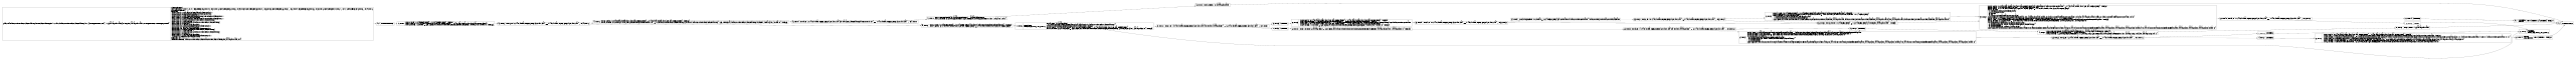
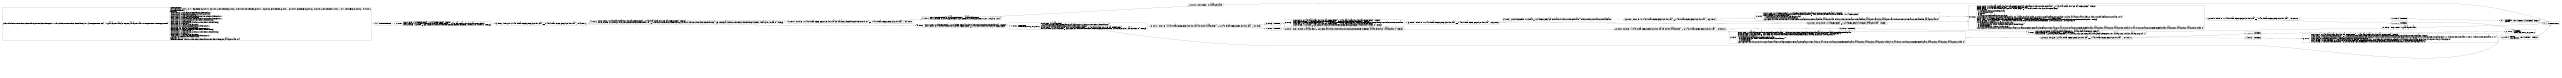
  digraph {
    rankdir=LR
    node [shape=record]
    n1 [label="{40\:\ ?|MTH_ENTER_BLOCK\l}"]
    n2 [label="{42\:\ 0x0000|0x0000: MOVE  (r0 I:??[OBJECT, ARRAY]) = (r12 I:??[OBJECT, ARRAY])  (LINE:307)\l0x0001: CONST  (r1 I:??[int, float, boolean, short, byte, char, OBJECT, ARRAY]) = (0 ??[int, float, boolean, short, byte, char, OBJECT, ARRAY]) \l0x0002: INVOKE  (r2 I:boolean) =  type: STATIC call: kotlinx.coroutines.DebugKt.getASSERTIONS_ENABLED():boolean A[MD:():boolean (m)] (LINE:683)\l}"]
    n3 [label="{43\:\ 0x0006|0x0006: IF  (r2 I:??[int, boolean, OBJECT, ARRAY, byte, short, char]) == (0 ??[int, boolean, OBJECT, ARRAY, byte, short, char])  \-\> B:49:0x0016 \l}"]
    n4 [label="{44\:\ 0x0008|0x0008: CONST  (r2 I:??[int, float, boolean, short, byte, char, OBJECT, ARRAY]) = (0 ??[int, float, boolean, short, byte, char, OBJECT, ARRAY])  (LINE:684)\l0x0009: INVOKE  (r2 I:boolean A[D('$i$a$\-assert\-SelectBuilderImpl$doResume$1$iv' int)]) = (r0 I:kotlinx.coroutines.selects.SelectBuilderImpl A[D('this_$iv' kotlinx.coroutines.selects.SelectBuilderImpl)]) type: VIRTUAL call: kotlinx.coroutines.selects.SelectBuilderImpl.isSelected():boolean A[MD:():boolean (m)] (LINE:683)\l}"]
    n5 [label="{49\:\ 0x0016|0x0016: MOVE  (r2 I:??[OBJECT, ARRAY]) = (r0 I:??[OBJECT, ARRAY] A[D('this_$iv' kotlinx.coroutines.selects.SelectBuilderImpl)])  (LINE:685)\l0x0017: CONST  (r3 I:??[int, float, boolean, short, byte, char, OBJECT, ARRAY]) = (0 ??[int, float, boolean, short, byte, char, OBJECT, ARRAY]) \l}"]
    n6 [label="{45\:\ 0x000d|0x000d: IF  (r2 I:??[int, boolean, OBJECT, ARRAY, byte, short, char] A[D('$i$a$\-assert\-SelectBuilderImpl$doResume$1$iv' int)]) == (0 ??[int, boolean, OBJECT, ARRAY, byte, short, char])  \-\> B:47:0x0010 \l}"]
    n7 [label="{50\:\ 0x0018|LOOP_START\lLOOP:0: B:50:0x0018\-\>B:76:0x0018\l|0x0019: IGET  (r4 I:java.lang.Object) = \l  (r2 I:kotlinx.coroutines.selects.SelectBuilderImpl A[D('$this$loop$iv$iv' kotlinx.coroutines.selects.SelectBuilderImpl)])\l kotlinx.coroutines.selects.SelectBuilderImpl._result java.lang.Object  (LINE:687)\l0x001b: CONST  (r5 I:??[int, float, boolean, short, byte, char, OBJECT, ARRAY]) = (0 ??[int, float, boolean, short, byte, char, OBJECT, ARRAY]) \l0x001d: INVOKE  (r6 I:java.lang.Object) =  type: STATIC call: kotlinx.coroutines.selects.SelectKt.access$getUNDECIDED$p():java.lang.Object A[MD:():java.lang.Object (m)] (LINE:689)\l}"]
    n8 [label="{47\:\ 0x0010|0x0010: NEW_INSTANCE  (r2 I:java.lang.AssertionError) =  java.lang.AssertionError \l0x0012: INVOKE  (r2 I:java.lang.AssertionError) type: DIRECT call: java.lang.AssertionError.\<init\>():void A[MD:():void (c)]\l}"]
    n9 [label="{48\:\ 0x0015|0x0015: THROW  (r2 I:java.lang.Throwable) \l}"]
    n10 [label="{41\:\ ?|MTH_EXIT_BLOCK\l}"]
    n11 [label="{51\:\ 0x0021|0x0021: IF  (r4 I:??[int, boolean, OBJECT, ARRAY, byte, short, char] A[D('result$iv' java.lang.Object)]) != (r6 I:??[int, boolean, OBJECT, ARRAY, byte, short, char])  \-\> B:71:0x0051 \l}"]
    n12 [label="{71\:\ 0x0051|SYNTHETIC\l}"]
    n13 [label="{73\:\ 0x0023|SYNTHETIC\l}"]
    n14 [label="{62\:\ 0x0051|0x0051: INVOKE  (r6 I:java.lang.Object) =  type: STATIC call: kotlin.coroutines.intrinsics.IntrinsicsKt.getCOROUTINE_SUSPENDED():java.lang.Object A[MD:():java.lang.Object (m)] (LINE:695)\l}"]
    n15 [label="{52\:\ 0x0023|0x0023: CONST  (r6 I:??[int, float, boolean, short, byte, char, OBJECT, ARRAY]) = (0 ??[int, float, boolean, short, byte, char, OBJECT, ARRAY])  (LINE:690)\l0x0024: NEW_INSTANCE  (r7 I:kotlinx.coroutines.CompletedExceptionally) =  kotlinx.coroutines.CompletedExceptionally  (LINE:307)\l0x0026: IGET  (r8 I:kotlin.coroutines.Continuation\<R\>) = (r12 I:kotlinx.coroutines.selects.SelectBuilderImpl) kotlinx.coroutines.selects.SelectBuilderImpl.uCont kotlin.coroutines.Continuation \l0x0028: CONST  (r9 I:??[int, float, boolean, short, byte, char, OBJECT, ARRAY]) = (0 ??[int, float, boolean, short, byte, char, OBJECT, ARRAY]) \l0x0029: INVOKE  (r10 I:boolean) =  type: STATIC call: kotlinx.coroutines.DebugKt.getRECOVER_STACK_TRACES():boolean A[MD:():boolean (m)] (LINE:691)\l}"]
    n16 [label="{63\:\ 0x0055|0x0055: IF  (r4 I:??[int, boolean, OBJECT, ARRAY, byte, short, char] A[D('result$iv' java.lang.Object)]) != (r6 I:??[int, boolean, OBJECT, ARRAY, byte, short, char])  \-\> B:75:0x0080 \l}"]
    n17 [label="{64\:\ 0x0057|0x0057: SGET  (r6 I:java.util.concurrent.atomic.AtomicReferenceFieldUpdater) =  kotlinx.coroutines.selects.SelectBuilderImpl._result$FU java.util.concurrent.atomic.AtomicReferenceFieldUpdater \l0x0059: INVOKE  (r7 I:java.lang.Object) =  type: STATIC call: kotlin.coroutines.intrinsics.IntrinsicsKt.getCOROUTINE_SUSPENDED():java.lang.Object A[MD:():java.lang.Object (m)]\l0x005d: INVOKE  (r8 I:java.lang.Object) =  type: STATIC call: kotlinx.coroutines.selects.SelectKt.access$getRESUMED$p():java.lang.Object A[MD:():java.lang.Object (m)]\l0x0061: INVOKE  (r6 I:boolean) = \l  (r6 I:java.util.concurrent.atomic.AtomicReferenceFieldUpdater)\l  (r0 I:java.lang.Object A[D('this_$iv' kotlinx.coroutines.selects.SelectBuilderImpl)])\l  (r7 I:java.lang.Object)\l  (r8 I:java.lang.Object)\l type: STATIC call: androidx.concurrent.futures.AbstractResolvableFuture$SafeAtomicHelper$$ExternalSyntheticBackportWithForwarding0.m(java.util.concurrent.atomic.AtomicReferenceFieldUpdater, java.lang.Object, java.lang.Object, java.lang.Object):boolean A[MD:(java.util.concurrent.atomic.AtomicReferenceFieldUpdater, java.lang.Object, java.lang.Object, java.lang.Object):boolean (m)]\l}"]
    n18 [label="{75\:\ 0x0080|SYNTHETIC\l}"]
    n19 [label="{65\:\ 0x0065|0x0065: IF  (r6 I:??[int, boolean, OBJECT, ARRAY, byte, short, char]) == (0 ??[int, boolean, OBJECT, ARRAY, byte, short, char])  \-\> B:77:0x0018 \l}"]
    n20 [label="{69\:\ 0x0080|0x0080: NEW_INSTANCE  (r6 I:java.lang.IllegalStateException) =  java.lang.IllegalStateException  (LINE:699)\l0x0082: CONST_STR  (r7 I:java.lang.String) =  \"Already resumed\" \l0x0084: INVOKE  (r6 I:java.lang.IllegalStateException), (r7 I:java.lang.String) type: DIRECT call: java.lang.IllegalStateException.\<init\>(java.lang.String):void A[MD:(java.lang.String):void (c)]\l}"]
    n21 [label="{74\:\ 0x0067|SYNTHETIC\l}"]
    n22 [label="{77\:\ 0x0018|SYNTHETIC\l}"]
    n23 [label="{66\:\ 0x0067|0x0067: CONST  (r6 I:??[int, float, boolean, short, byte, char, OBJECT, ARRAY]) = (0 ??[int, float, boolean, short, byte, char, OBJECT, ARRAY])  (LINE:696)\l0x0068: IGET  (r7 I:kotlin.coroutines.Continuation\<R\>) = (r12 I:kotlinx.coroutines.selects.SelectBuilderImpl) kotlinx.coroutines.selects.SelectBuilderImpl.uCont kotlin.coroutines.Continuation  (LINE:308)\l0x006a: INVOKE  (r7 I:kotlin.coroutines.Continuation) = (r7 I:kotlin.coroutines.Continuation) type: STATIC call: kotlin.coroutines.intrinsics.IntrinsicsKt.intercepted(kotlin.coroutines.Continuation):kotlin.coroutines.Continuation A[MD:\<T\>:(kotlin.coroutines.Continuation\<? super T\>):kotlin.coroutines.Continuation\<T\> (m)]\l0x006e: SGET  (r8 I:kotlin.Result$Companion) =  kotlin.Result.Companion kotlin.Result$Companion \l0x0070: INVOKE  (r8 I:java.lang.Object) = (r13 I:java.lang.Throwable A[D('exception' java.lang.Throwable)]) type: STATIC call: kotlin.ResultKt.createFailure(java.lang.Throwable):java.lang.Object A[MD:(java.lang.Throwable):java.lang.Object (m)]\l0x0074: INVOKE  (r8 I:java.lang.Object) = (r8 I:java.lang.Object) type: STATIC call: kotlin.Result.constructor\-impl(java.lang.Object):java.lang.Object A[MD:\<T\>:(java.lang.Object):java.lang.Object (m)]\l0x0078: INVOKE  (r7 I:kotlin.coroutines.Continuation), (r8 I:java.lang.Object) type: INTERFACE call: kotlin.coroutines.Continuation.resumeWith(java.lang.Object):void A[MD:(java.lang.Object):void (m)]\l}"]
    n24 [label="{76\:\ 0x0018|LOOP_END\lSYNTHETIC\lLOOP:0: B:50:0x0018\-\>B:76:0x0018\l}"]
    n25 [label="{67\:\ 0x007d|RETURN\lORIG_RETURN\l|0x007d: RETURN    (LINE:310)\l}"]
    n26 [label="{70\:\ 0x0087|0x0087: THROW  (r6 I:java.lang.Throwable) \l}"]
    n27 [label="{53\:\ 0x002d|0x002d: IF  (r10 I:??[int, boolean, OBJECT, ARRAY, byte, short, char]) == (0 ??[int, boolean, OBJECT, ARRAY, byte, short, char])  \-\> B:58:0x003c \l}"]
    n28 [label="{54\:\ 0x002f|0x002f: INSTANCE_OF  (r10 I:boolean) = (r8 I:??[OBJECT, ARRAY] A[D('continuation$iv' kotlin.coroutines.Continuation)]) kotlin.coroutines.jvm.internal.CoroutineStackFrame \l}"]
    n29 [label="{58\:\ 0x003c|0x003c: MOVE  (r10 I:??[OBJECT, ARRAY]) = (r13 I:??[OBJECT, ARRAY] A[D('exception' java.lang.Throwable)])  (LINE:691)\l}"]
    n30 [label="{55\:\ 0x0031|0x0031: IF  (r10 I:??[int, boolean, OBJECT, ARRAY, byte, short, char]) != (0 ??[int, boolean, OBJECT, ARRAY, byte, short, char])  \-\> B:57:0x0034 \l}"]
    n31 [label="{59\:\ 0x003d|0x003d: CONST  (r8 I:??[int, float, boolean, short, byte, char, OBJECT, ARRAY] A[D('continuation$iv' kotlin.coroutines.Continuation)]) = (0 ??[int, float, boolean, short, byte, char, OBJECT, ARRAY])  (LINE:307)\l0x003e: CONST  (r9 I:??[int, float, short, byte, char]) = (2 ??[int, float, short, byte, char]) \l0x003f: CONST  (r11 I:??[int, float, boolean, short, byte, char, OBJECT, ARRAY]) = (0 ??[int, float, boolean, short, byte, char, OBJECT, ARRAY]) \l0x0040: INVOKE  \l  (r7 I:kotlinx.coroutines.CompletedExceptionally)\l  (r10 I:java.lang.Throwable)\l  (r8 I:boolean)\l  (r9 I:int)\l  (r11 I:kotlin.jvm.internal.DefaultConstructorMarker)\l type: DIRECT call: kotlinx.coroutines.CompletedExceptionally.\<init\>(java.lang.Throwable, boolean, int, kotlin.jvm.internal.DefaultConstructorMarker):void A[MD:(java.lang.Throwable, boolean, int, kotlin.jvm.internal.DefaultConstructorMarker):void (m)]\l0x0043: MOVE  (r6 I:??[OBJECT, ARRAY] A[D('$i$a$\-doResume\-SelectBuilderImpl$resumeSelectWithException$1' int)]) = (r7 I:??[OBJECT, ARRAY]) \l0x0044: SGET  (r7 I:java.util.concurrent.atomic.AtomicReferenceFieldUpdater) =  kotlinx.coroutines.selects.SelectBuilderImpl._result$FU java.util.concurrent.atomic.AtomicReferenceFieldUpdater  (LINE:693)\l0x0046: INVOKE  (r8 I:java.lang.Object) =  type: STATIC call: kotlinx.coroutines.selects.SelectKt.access$getUNDECIDED$p():java.lang.Object A[MD:():java.lang.Object (m)]\l0x004a: INVOKE  (r7 I:boolean) = \l  (r7 I:java.util.concurrent.atomic.AtomicReferenceFieldUpdater)\l  (r0 I:java.lang.Object A[D('this_$iv' kotlinx.coroutines.selects.SelectBuilderImpl)])\l  (r8 I:java.lang.Object)\l  (r6 I:java.lang.Object A[D('update$iv' java.lang.Object)])\l type: STATIC call: androidx.concurrent.futures.AbstractResolvableFuture$SafeAtomicHelper$$ExternalSyntheticBackportWithForwarding0.m(java.util.concurrent.atomic.AtomicReferenceFieldUpdater, java.lang.Object, java.lang.Object, java.lang.Object):boolean A[MD:(java.util.concurrent.atomic.AtomicReferenceFieldUpdater, java.lang.Object, java.lang.Object, java.lang.Object):boolean (m)]\l}"]
    n32 [label="{57\:\ 0x0034|0x0034: MOVE  (r10 I:??[OBJECT, ARRAY]) = (r8 I:??[OBJECT, ARRAY] A[D('continuation$iv' kotlin.coroutines.Continuation)])  (LINE:692)\l0x0035: CHECK_CAST (r10 I:kotlin.coroutines.jvm.internal.CoroutineStackFrame) = (kotlin.coroutines.jvm.internal.CoroutineStackFrame) (r10 I:??[OBJECT, ARRAY]) \l0x0037: INVOKE  (r10 I:java.lang.Throwable) = \l  (r13 I:java.lang.Throwable A[D('exception' java.lang.Throwable)])\l  (r10 I:kotlin.coroutines.jvm.internal.CoroutineStackFrame)\l type: STATIC call: kotlinx.coroutines.internal.StackTraceRecoveryKt.access$recoverFromStackFrame(java.lang.Throwable, kotlin.coroutines.jvm.internal.CoroutineStackFrame):java.lang.Throwable A[MD:(java.lang.Throwable, kotlin.coroutines.jvm.internal.CoroutineStackFrame):java.lang.Throwable (m)]\l}"]
    n33 [label="{60\:\ 0x004e|0x004e: IF  (r7 I:??[int, boolean, OBJECT, ARRAY, byte, short, char]) == (0 ??[int, boolean, OBJECT, ARRAY, byte, short, char])  \-\> B:78:0x0018 \l}"]
    n34 [label="{72\:\ 0x007d|SYNTHETIC\l}"]
-   n35 [label="{78\:\ 0x0018|METHOD\l}"]
+   n35 [label="{78\:\ 0x0018|SYNTHETIC\l}"]
    n36 [label="{79\:\ ?|SYNTHETIC\lRETURN\l|0x007d: RETURN   A[SYNTHETIC] (LINE:310)\l}"]
    n37 [label="{public void kotlinx.coroutines.selects.SelectBuilderImpl.resumeSelectWithException((r12 'this' I:kotlinx.coroutines.selects.SelectBuilderImpl\<R\> A[IMMUTABLE_TYPE, THIS]), (r13 I:java.lang.Throwable A[D('exception' java.lang.Throwable), IMMUTABLE_TYPE, METHOD_ARGUMENT]))  | USE_LINES_HINTS\lCROSS_EDGE: B:67:0x007d \-\> B:41:?, BACK_EDGE: B:60:0x004e \-\> B:50:0x0018, CROSS_EDGE: B:58:0x003c \-\> B:59:0x003d, CROSS_EDGE: B:53:0x002d \-\> B:58:0x003c, CROSS_EDGE: B:66:0x0067 \-\> B:67:0x007d, BACK_EDGE: B:65:0x0065 \-\> B:50:0x0018, CROSS_EDGE: B:70:0x0087 \-\> B:41:?, CROSS_EDGE: B:43:0x0006 \-\> B:49:0x0016\lINLINE_NOT_NEEDED\lDebug Info:\l  0x0009\-0x000d: r2 '$i$a$\-assert\-SelectBuilderImpl$doResume$1$iv' I\l  0x0028\-0x003d: r8 'continuation$iv' Lkotlin\/coroutines\/Continuation;\l  0x0029\-0x003d: r9 '$i$f$recoverStackTrace' I\l  0x0024\-0x0043: r6 '$i$a$\-doResume\-SelectBuilderImpl$resumeSelectWithException$1' I\l  0x0044\-0x0051: r6 'update$iv' Ljava\/lang\/Object;\l  0x0068\-0x007c: r6 '$i$a$\-doResume\-SelectBuilderImpl$resumeSelectWithException$2' I\l  0x0001\-0x007d: r0 'this_$iv' Lkotlinx\/coroutines\/selects\/SelectBuilderImpl;\l  0x0002\-0x007d: r1 '$i$f$doResume' I\l  0x0017\-0x007d: r2 '$this$loop$iv$iv' Lkotlinx\/coroutines\/selects\/SelectBuilderImpl;\l  0x0018\-0x007d: r3 '$i$f$loop' I\l  0x001b\-0x007d: r4 'result$iv' Ljava\/lang\/Object;\l  0x001c\-0x007d: r5 '$i$a$\-loop\-SelectBuilderImpl$doResume$2$iv' I\l  0x007e\-0x007f: r4 'result$iv' Ljava\/lang\/Object;\l  0x007e\-0x007f: r5 '$i$a$\-loop\-SelectBuilderImpl$doResume$2$iv' I\l  0x007e\-0x0087: r0 'this_$iv' Lkotlinx\/coroutines\/selects\/SelectBuilderImpl;\l  0x007e\-0x0087: r1 '$i$f$doResume' I\l  0x007e\-0x0087: r2 '$this$loop$iv$iv' Lkotlinx\/coroutines\/selects\/SelectBuilderImpl;\l  0x007e\-0x0087: r3 '$i$f$loop' I\l  0x0080\-0x0087: r4 'result$iv' Ljava\/lang\/Object;\l  0x0080\-0x0087: r5 '$i$a$\-loop\-SelectBuilderImpl$doResume$2$iv' I\l  \-1 \-0x0087: r13 'exception' Ljava\/lang\/Throwable;\lTYPE_VARS: [R]\lMETHOD_OVERRIDE: [kotlinx.coroutines.selects.SelectInstance.resumeSelectWithException(java.lang.Throwable):void]\l}"]
    n1 -> n2
    n2 -> n3
    n3 -> n4 [style=dashed]
    n3 -> n5
    n4 -> n6
    n5 -> n7
    n6 -> n5 [style=dashed]
    n6 -> n8
    n7 -> n11
    n8 -> n9
    n9 -> n10
    n11 -> n12
    n11 -> n13 [style=dashed]
    n12 -> n14
    n13 -> n15
    n14 -> n16
    n15 -> n27
    n16 -> n17 [style=dashed]
    n16 -> n18
    n17 -> n19
    n18 -> n20
    n19 -> n21 [style=dashed]
    n19 -> n22
    n20 -> n26
    n21 -> n23
    n22 -> n24
    n23 -> n25
    n24 -> n7
    n25 -> n10
    n26 -> n10
    n27 -> n28 [style=dashed]
    n27 -> n29
    n28 -> n30 [style=dashed]
    n29 -> n31
    n30 -> n29 [style=solid]
    n30 -> n32
    n31 -> n33
    n32 -> n31
    n33 -> n34 [style=dashed]
    n33 -> n35
    n34 -> n36
    n35 -> n24
    n36 -> n10
    n37 -> n1
  }
